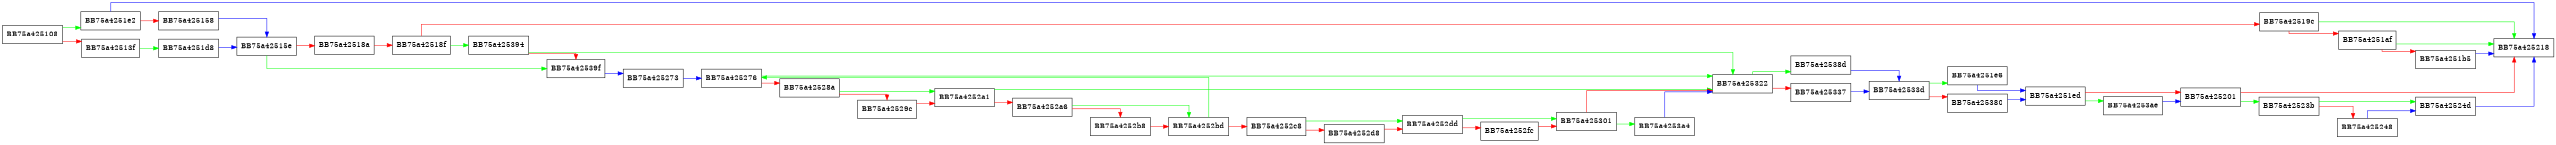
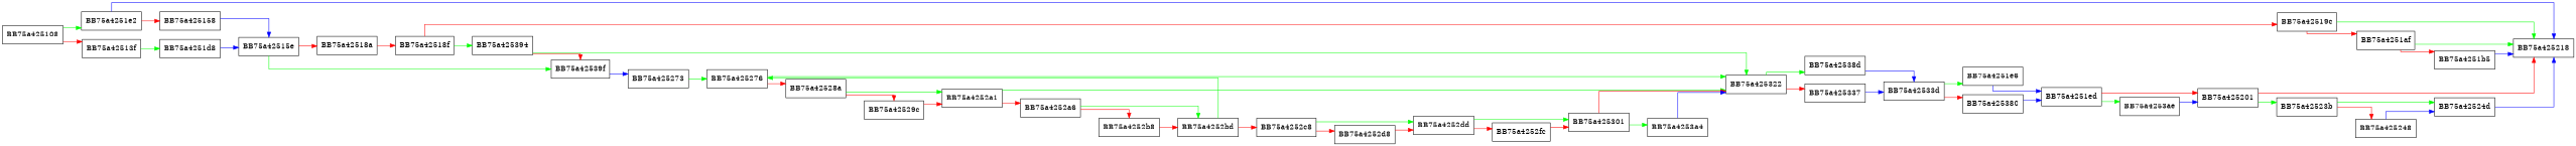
  digraph {
    rankdir=LR
    splines=ortho
    node [shape=box]
    edge [color=red]
    BB75a425108
    BB75a4251e2
    BB75a42513f
    BB75a425218
    BB75a425158
    BB75a4251d8
    BB75a42515e
    BB75a42518a
    BB75a42539f
    BB75a42518f
    BB75a425394
    BB75a42519c
    BB75a425322
    BB75a4251af
    BB75a42538d
    BB75a425337
    BB75a425273
    BB75a4251b5
    BB75a4251e6
    BB75a4251ed
    BB75a4253ae
    BB75a425201
    BB75a42523b
    BB75a42524d
    BB75a425248
    BB75a425276
    BB75a42528a
    BB75a4252a1
    BB75a42529c
    BB75a42533d
    BB75a4252a6
    BB75a4252bd
    BB75a4252b8
    BB75a4252c8
    BB75a4252dd
    BB75a4252d8
    BB75a425301
    BB75a4252fc
    BB75a4253a4
    BB75a425380
    BB75a425108 -> BB75a4251e2 [color=green]
    BB75a425108 -> BB75a42513f
    BB75a4251e2 -> BB75a425218 [color=blue]
    BB75a4251e2 -> BB75a425158
    BB75a42513f -> BB75a4251d8 [color=green]
    BB75a425158 -> BB75a42515e [color=blue]
    BB75a4251d8 -> BB75a42515e [color=blue]
    BB75a42515e -> BB75a42518a
    BB75a42515e -> BB75a42539f [color=green]
    BB75a42518a -> BB75a42518f
    BB75a42539f -> BB75a425273 [color=blue]
    BB75a42518f -> BB75a425394 [color=green]
    BB75a42518f -> BB75a42519c
    BB75a425394 -> BB75a42539f
    BB75a425394 -> BB75a425322 [color=green]
    BB75a42519c -> BB75a425218 [color=green]
    BB75a42519c -> BB75a4251af
    BB75a425322 -> BB75a42538d [color=green]
    BB75a425322 -> BB75a425337
    BB75a4251af -> BB75a425218 [color=green]
    BB75a4251af -> BB75a4251b5
    BB75a42538d -> BB75a42533d [color=blue]
    BB75a425337 -> BB75a42533d [color=blue]
-   BB75a425273 -> BB75a425276 [color=blue]
+   BB75a425273 -> BB75a425276 [color=green]
    BB75a4251b5 -> BB75a425218 [color=blue]
    BB75a4251e6 -> BB75a4251ed [color=blue]
    BB75a4251ed -> BB75a4253ae [color=green]
    BB75a4251ed -> BB75a425201
    BB75a4253ae -> BB75a425201 [color=blue]
    BB75a425201 -> BB75a425218
    BB75a425201 -> BB75a42523b [color=green]
    BB75a42523b -> BB75a42524d [color=green]
    BB75a42523b -> BB75a425248
    BB75a42524d -> BB75a425218 [color=blue]
    BB75a425248 -> BB75a42524d [color=blue]
    BB75a425276 -> BB75a425322 [color=green]
    BB75a425276 -> BB75a42528a
    BB75a42528a -> BB75a4252a1 [color=green]
    BB75a42528a -> BB75a42529c
    BB75a4252a1 -> BB75a425322 [color=green]
    BB75a4252a1 -> BB75a4252a6
    BB75a42529c -> BB75a4252a1
    BB75a42533d -> BB75a4251e6 [color=green]
    BB75a42533d -> BB75a425380
    BB75a4252a6 -> BB75a4252bd [color=green]
    BB75a4252a6 -> BB75a4252b8
    BB75a4252bd -> BB75a425276 [color=green]
    BB75a4252bd -> BB75a4252c8
    BB75a4252b8 -> BB75a4252bd
    BB75a4252c8 -> BB75a4252dd [color=green]
    BB75a4252c8 -> BB75a4252d8
    BB75a4252dd -> BB75a425301 [color=green]
    BB75a4252dd -> BB75a4252fc
    BB75a4252d8 -> BB75a4252dd
    BB75a425301 -> BB75a425322
    BB75a425301 -> BB75a4253a4 [color=green]
    BB75a4252fc -> BB75a425301
    BB75a4253a4 -> BB75a425322 [color=blue]
    BB75a425380 -> BB75a4251ed [color=blue]
  }
